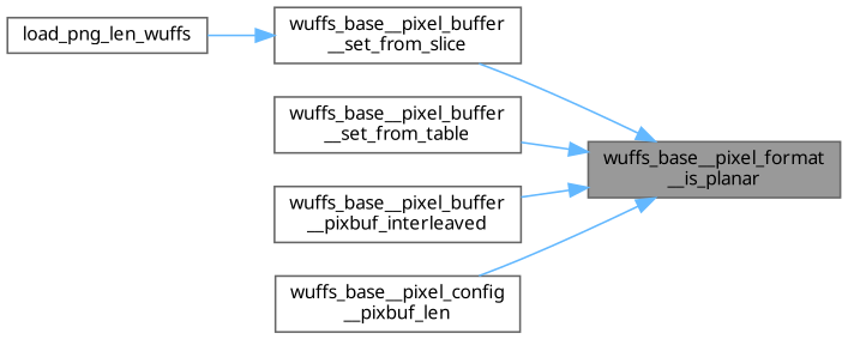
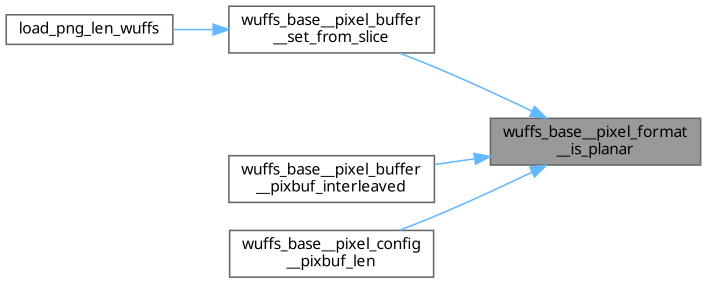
  digraph {
    fontname="Noto Sans"
    rankdir=RL
    node [color=grey40 fillcolor=white fontname="Noto Sans" fontsize=10 shape=box style=filled]
    edge [color=steelblue1 dir=back fontname="Noto Sans" fontsize=10 labelfontname=Helvetica labelfontsize=10 style=solid]
    n1 [color=gray40 fillcolor=grey60 fontcolor=black height=0.2 label="wuffs_base__pixel_format\l__is_planar" width=0.4]
    n2 [height=0.2 label="wuffs_base__pixel_buffer\l__set_from_slice" width=0.4]
-   n3 [height=0.2 label="wuffs_base__pixel_buffer\l__set_from_table" width=0.4]
    n4 [height=0.2 label="wuffs_base__pixel_buffer\l__pixbuf_interleaved" width=0.4]
    n5 [height=0.2 label="wuffs_base__pixel_config\l__pixbuf_len" width=0.4]
    n6 [height=0.2 label=load_png_len_wuffs width=0.4]
    n1 -> n2
-   n1 -> n3
    n1 -> n4
    n1 -> n5
    n2 -> n6
  }
